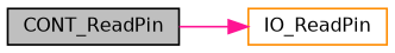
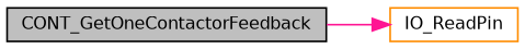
  digraph {
    rankdir=LR
    node [fontname=Helvetica fontsize=10 shape=record style=filled]
-   n1 [color=black fillcolor=grey75 fontcolor=black height=0.2 label=CONT_ReadPin width=0.4]
+   n1 [color=black fillcolor=grey75 fontcolor=black height=0.2 label=CONT_GetOneContactorFeedback width=0.4]
    n2 [color=darkorange fillcolor=white height=0.2 label=IO_ReadPin width=0.4]
    n1 -> n2 [color=deeppink fontname=Helvetica fontsize=10 labelfontname=Helvetica labelfontsize=10 style=solid]
  }
